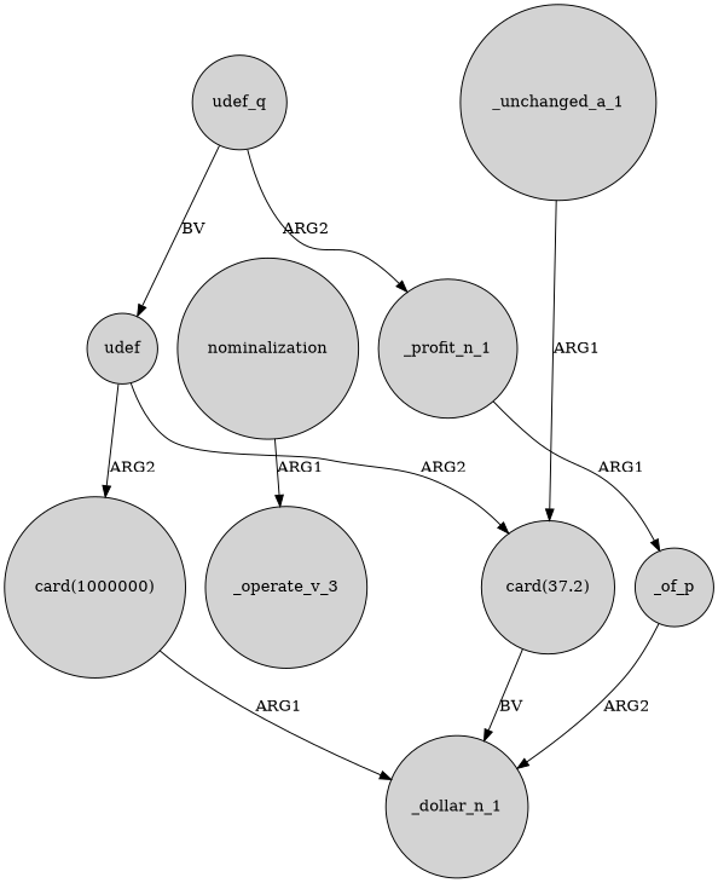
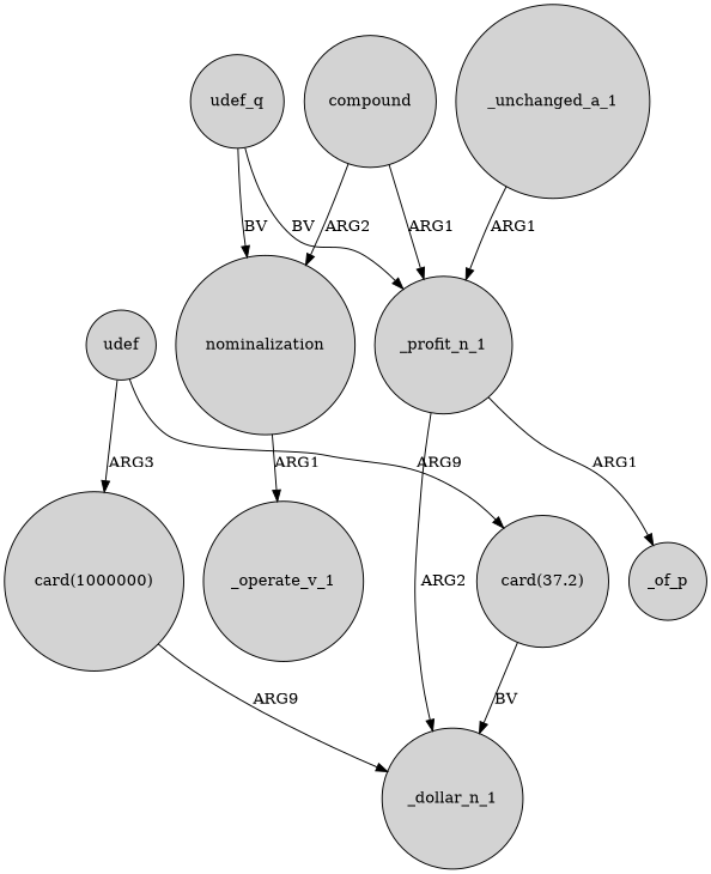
  digraph {
    node [shape=circle style=filled]
    nominalization
-   _operate_v_1 [label=_operate_v_3]
+   _operate_v_1
    n3 [label=udef]
    "card(1000000)"
    "card(37.2)"
    _dollar_n_1
    udef_q
    _profit_n_1
    _of_p
+   compound
    _unchanged_a_1
    nominalization -> _operate_v_1 [label=ARG1]
-   n3 -> "card(1000000)" [label=ARG2]
-   n3 -> "card(37.2)" [label=ARG2]
-   "card(1000000)" -> _dollar_n_1 [label=ARG1]
+   n3 -> "card(1000000)" [label=ARG3]
+   n3 -> "card(37.2)" [label=ARG9]
+   "card(1000000)" -> _dollar_n_1 [label=ARG9]
    "card(37.2)" -> _dollar_n_1 [label=BV]
-   udef_q -> n3 [label=BV]
-   udef_q -> _profit_n_1 [label=ARG2]
+   udef_q -> nominalization [label=BV]
+   udef_q -> _profit_n_1 [label=BV]
    _profit_n_1 -> _of_p [label=ARG1]
-   _of_p -> _dollar_n_1 [label=ARG2]
-   _unchanged_a_1 -> "card(37.2)" [label=ARG1]
+   _profit_n_1 -> _dollar_n_1 [label=ARG2]
+   compound -> nominalization [label=ARG2]
+   compound -> _profit_n_1 [label=ARG1]
+   _unchanged_a_1 -> _profit_n_1 [label=ARG1]
  }
